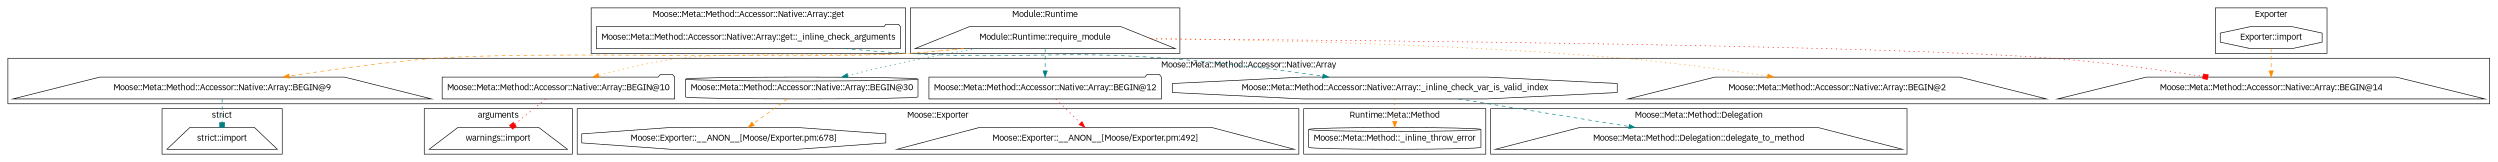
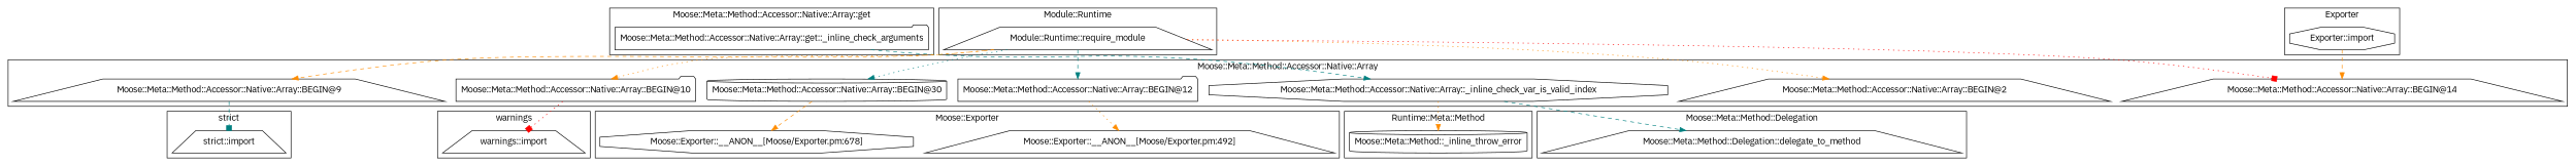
  digraph {
    fontname="IBM Plex Sans"
    node [fontname="IBM Plex Sans" shape=trapezium]
    edge [arrowhead=normal color=darkorange fontname="IBM Plex Sans" style=dashed]
    "Moose::Meta::Method::Accessor::Native::Array::BEGIN@9"
    "Moose::Meta::Method::Accessor::Native::Array::BEGIN@2"
    "Moose::Meta::Method::Accessor::Native::Array::BEGIN@10" [shape=folder]
    "Moose::Meta::Method::Accessor::Native::Array::BEGIN@12" [shape=folder]
    "Moose::Meta::Method::Accessor::Native::Array::BEGIN@30" [shape=cylinder]
    "Moose::Meta::Method::Accessor::Native::Array::_inline_check_var_is_valid_index" [shape=octagon]
    "Moose::Meta::Method::Accessor::Native::Array::BEGIN@14"
    "Moose::Meta::Method::_inline_throw_error" [shape=cylinder]
    "Moose::Meta::Method::Accessor::Native::Array::get::_inline_check_arguments" [shape=folder]
    "warnings::import"
    "Module::Runtime::require_module"
    "Exporter::import" [shape=octagon]
    "Moose::Exporter::__ANON__[Moose/Exporter.pm:492]"
    "Moose::Exporter::__ANON__[Moose/Exporter.pm:678]" [shape=octagon]
    "strict::import"
    "Moose::Meta::Method::Delegation::delegate_to_method"
    subgraph cluster_1 {
      label="Moose::Meta::Method::Accessor::Native::Array"
      "Moose::Meta::Method::Accessor::Native::Array::BEGIN@9"
      "Moose::Meta::Method::Accessor::Native::Array::BEGIN@2"
      "Moose::Meta::Method::Accessor::Native::Array::BEGIN@10"
      "Moose::Meta::Method::Accessor::Native::Array::BEGIN@12"
      "Moose::Meta::Method::Accessor::Native::Array::BEGIN@30"
      "Moose::Meta::Method::Accessor::Native::Array::_inline_check_var_is_valid_index"
      "Moose::Meta::Method::Accessor::Native::Array::BEGIN@14"
    }
    subgraph cluster_2 {
      label="Runtime::Meta::Method"
      "Moose::Meta::Method::_inline_throw_error"
    }
    subgraph cluster_3 {
      label="Moose::Meta::Method::Accessor::Native::Array::get"
      "Moose::Meta::Method::Accessor::Native::Array::get::_inline_check_arguments"
    }
    subgraph cluster_4 {
-     label=arguments
+     label=warnings
      "warnings::import"
    }
    subgraph cluster_5 {
      label="Module::Runtime"
      "Module::Runtime::require_module"
    }
    subgraph cluster_6 {
      label=Exporter
      "Exporter::import"
    }
    subgraph cluster_7 {
      label="Moose::Exporter"
      "Moose::Exporter::__ANON__[Moose/Exporter.pm:492]"
      "Moose::Exporter::__ANON__[Moose/Exporter.pm:678]"
    }
    subgraph cluster_8 {
      label="strict"
      "strict::import"
    }
    subgraph cluster_9 {
      label="Moose::Meta::Method::Delegation"
      "Moose::Meta::Method::Delegation::delegate_to_method"
    }
    "Moose::Meta::Method::Accessor::Native::Array::BEGIN@9" -> "strict::import" [arrowhead=box color=teal]
    "Moose::Meta::Method::Accessor::Native::Array::BEGIN@10" -> "warnings::import" [arrowhead=box color=red style=dotted]
-   "Moose::Meta::Method::Accessor::Native::Array::BEGIN@12" -> "Moose::Exporter::__ANON__[Moose/Exporter.pm:492]" [color=red style=dotted]
+   "Moose::Meta::Method::Accessor::Native::Array::BEGIN@12" -> "Moose::Exporter::__ANON__[Moose/Exporter.pm:492]" [style=dotted]
    "Moose::Meta::Method::Accessor::Native::Array::BEGIN@30" -> "Moose::Exporter::__ANON__[Moose/Exporter.pm:678]"
    "Moose::Meta::Method::Accessor::Native::Array::_inline_check_var_is_valid_index" -> "Moose::Meta::Method::_inline_throw_error" [style=dotted]
    "Moose::Meta::Method::Accessor::Native::Array::_inline_check_var_is_valid_index" -> "Moose::Meta::Method::Delegation::delegate_to_method" [color=teal]
    "Moose::Meta::Method::Accessor::Native::Array::get::_inline_check_arguments" -> "Moose::Meta::Method::Accessor::Native::Array::_inline_check_var_is_valid_index" [color=teal]
    "Module::Runtime::require_module" -> "Moose::Meta::Method::Accessor::Native::Array::BEGIN@9"
    "Module::Runtime::require_module" -> "Moose::Meta::Method::Accessor::Native::Array::BEGIN@2" [style=dotted]
    "Module::Runtime::require_module" -> "Moose::Meta::Method::Accessor::Native::Array::BEGIN@10" [style=dotted]
    "Module::Runtime::require_module" -> "Moose::Meta::Method::Accessor::Native::Array::BEGIN@12" [color=teal]
    "Module::Runtime::require_module" -> "Moose::Meta::Method::Accessor::Native::Array::BEGIN@30" [color=teal style=dotted]
    "Module::Runtime::require_module" -> "Moose::Meta::Method::Accessor::Native::Array::BEGIN@14" [arrowhead=box color=red style=dotted]
    "Exporter::import" -> "Moose::Meta::Method::Accessor::Native::Array::BEGIN@14"
  }
